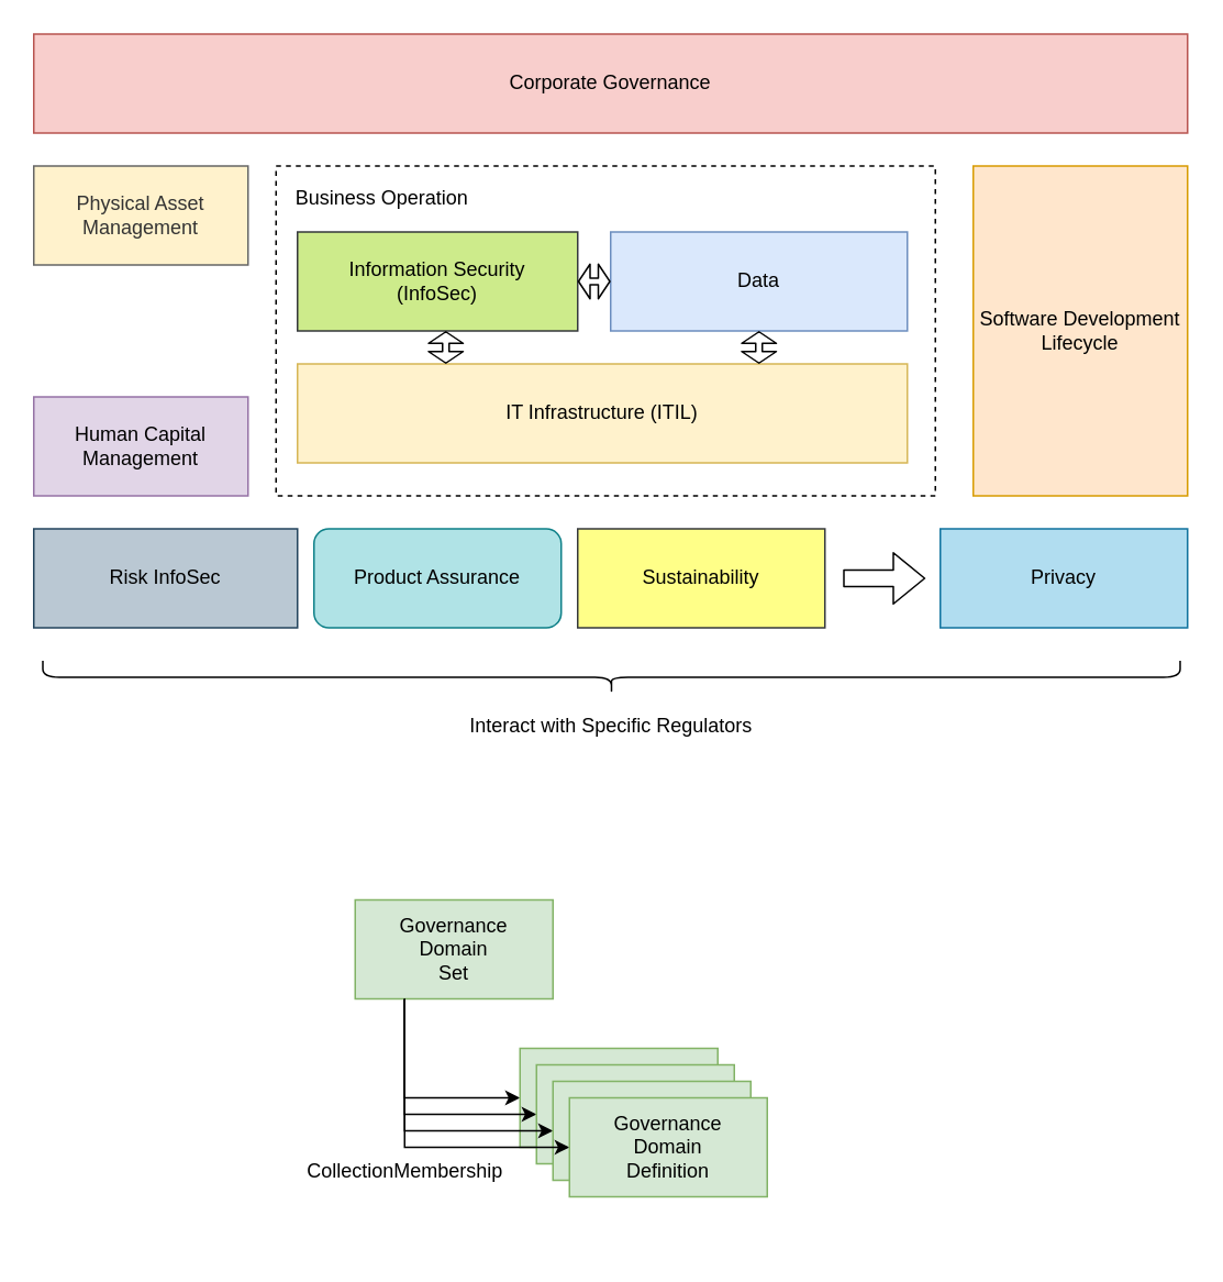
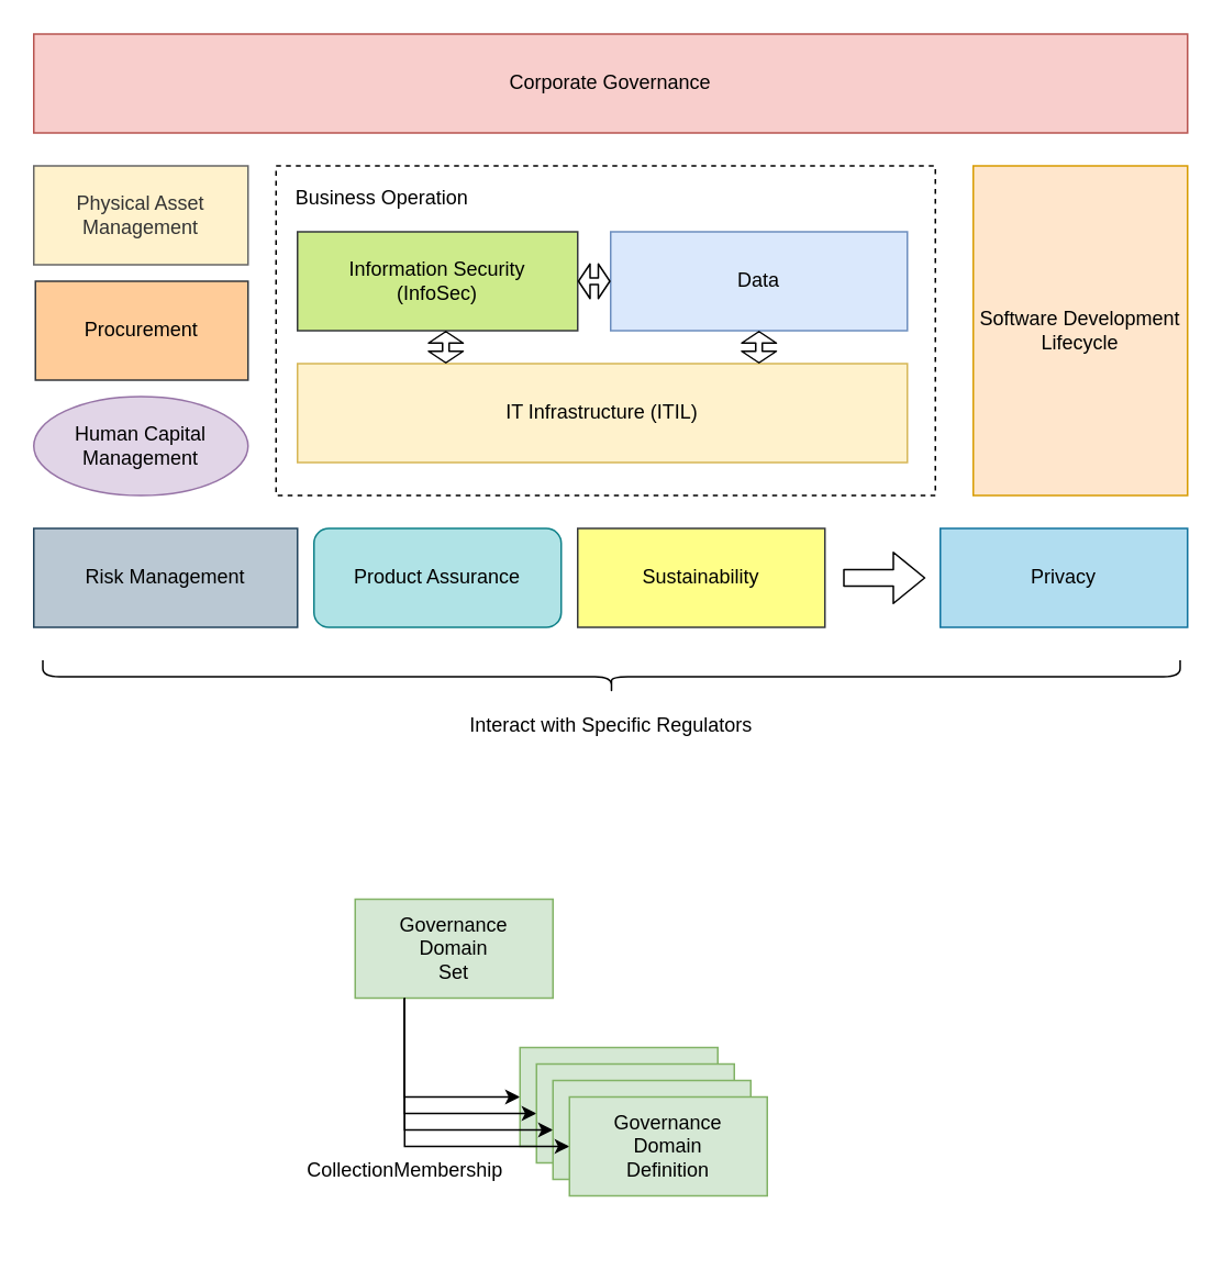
  <mxCell id="0" />
  <mxCell id="1" parent="0" />
  <mxCell id="2" value="" style="rounded=0;whiteSpace=wrap;html=1;dashed=1;" parent="1" vertex="1"><mxGeometry x="167" y="100" width="400" height="200" as="geometry" /></mxCell>
  <mxCell id="3" value="IT Infrastructure (ITIL)" style="rounded=0;whiteSpace=wrap;html=1;fillColor=#fff2cc;strokeColor=#d6b656;" parent="1" vertex="1"><mxGeometry x="180" y="220" width="370" height="60" as="geometry" /></mxCell>
  <mxCell id="4" value="Information Security&lt;br&gt;(InfoSec)" style="rounded=0;whiteSpace=wrap;html=1;fillColor=#cdeb8b;strokeColor=#36393d;" parent="1" vertex="1"><mxGeometry x="180" y="140" width="170" height="60" as="geometry" /></mxCell>
  <mxCell id="5" value="Data" style="rounded=0;whiteSpace=wrap;html=1;fillColor=#dae8fc;strokeColor=#6c8ebf;" parent="1" vertex="1"><mxGeometry x="370" y="140" width="180" height="60" as="geometry" /></mxCell>
  <mxCell id="6" value="" style="shape=flexArrow;endArrow=classic;startArrow=classic;html=1;width=4;endSize=2;startSize=2;endWidth=16;startWidth=16;" parent="1" edge="1"><mxGeometry width="50" height="50" relative="1" as="geometry"><mxPoint x="270" y="220" as="sourcePoint" /><mxPoint x="270" y="200" as="targetPoint" /></mxGeometry></mxCell>
  <mxCell id="7" value="" style="shape=flexArrow;endArrow=classic;startArrow=classic;html=1;width=4;endSize=2;startSize=2;endWidth=16;startWidth=16;entryX=1;entryY=0.5;entryDx=0;entryDy=0;" parent="1" source="5" target="4" edge="1"><mxGeometry width="50" height="50" relative="1" as="geometry"><mxPoint x="371" y="230" as="sourcePoint" /><mxPoint x="371" y="210" as="targetPoint" /></mxGeometry></mxCell>
  <mxCell id="8" value="" style="shape=flexArrow;endArrow=classic;startArrow=classic;html=1;width=4;endSize=2;startSize=2;endWidth=16;startWidth=16;entryX=0.5;entryY=1;entryDx=0;entryDy=0;" parent="1" edge="1"><mxGeometry width="50" height="50" relative="1" as="geometry"><mxPoint x="460" y="220" as="sourcePoint" /><mxPoint x="460" y="200" as="targetPoint" /></mxGeometry></mxCell>
  <mxCell id="9" value="Software Development Lifecycle" style="rounded=0;whiteSpace=wrap;html=1;fillColor=#ffe6cc;strokeColor=#d79b00;" parent="1" vertex="1"><mxGeometry x="590" y="100" width="130" height="200" as="geometry" /></mxCell>
  <mxCell id="10" value="Business Operation" style="text;html=1;align=center;verticalAlign=middle;resizable=0;points=[];autosize=1;" parent="1" vertex="1"><mxGeometry x="171" y="110" width="120" height="20" as="geometry" /></mxCell>
  <mxCell id="11" value="Physical Asset Management" style="rounded=0;whiteSpace=wrap;html=1;fillColor=#fff2cc;strokeColor=#666666;fontColor=#333333;" parent="1" vertex="1"><mxGeometry x="20" y="100" width="130" height="60" as="geometry" /></mxCell>
  <mxCell id="12" value="Corporate Governance" style="rounded=0;whiteSpace=wrap;html=1;fillColor=#f8cecc;strokeColor=#b85450;" parent="1" vertex="1"><mxGeometry x="20" y="20" width="700" height="60" as="geometry" /></mxCell>
- <mxCell id="13" value="Risk InfoSec" style="rounded=0;whiteSpace=wrap;html=1;fillColor=#bac8d3;strokeColor=#23445d;" parent="1" vertex="1"><mxGeometry x="20" y="320" width="160" height="60" as="geometry" /></mxCell>
+ <mxCell id="13" value="Risk Management" style="rounded=0;whiteSpace=wrap;html=1;fillColor=#bac8d3;strokeColor=#23445d;" parent="1" vertex="1"><mxGeometry x="20" y="320" width="160" height="60" as="geometry" /></mxCell>
  <mxCell id="14" value="Privacy" style="rounded=0;whiteSpace=wrap;html=1;fillColor=#b1ddf0;strokeColor=#10739e;" parent="1" vertex="1"><mxGeometry x="570" y="320" width="150" height="60" as="geometry" /></mxCell>
- <mxCell id="15" value="Human Capital Management" style="rounded=0;whiteSpace=wrap;html=1;fillColor=#e1d5e7;strokeColor=#9673a6;" parent="1" vertex="1"><mxGeometry x="20" y="240" width="130" height="60" as="geometry" /></mxCell>
+ <mxCell id="15" value="Human Capital Management" style="ellipse;whiteSpace=wrap;html=1;fillColor=#e1d5e7;strokeColor=#9673a6;" parent="1" vertex="1"><mxGeometry x="20" y="240" width="130" height="60" as="geometry" /></mxCell>
  <mxCell id="16" value="Product Assurance" style="whiteSpace=wrap;html=1;fillColor=#b0e3e6;strokeColor=#0e8088;rounded=1;" parent="1" vertex="1"><mxGeometry x="190" y="320" width="150" height="60" as="geometry" /></mxCell>
  <mxCell id="17" value="" style="shape=flexArrow;endArrow=classic;html=1;" parent="1" edge="1"><mxGeometry width="50" height="50" relative="1" as="geometry"><mxPoint x="511" y="350" as="sourcePoint" /><mxPoint x="561" y="350" as="targetPoint" /></mxGeometry></mxCell>
+ <mxCell id="18" value="Procurement" style="rounded=0;whiteSpace=wrap;html=1;fillColor=#ffcc99;strokeColor=#36393d;" parent="1" vertex="1"><mxGeometry x="21" y="170" width="129" height="60" as="geometry" /></mxCell>
  <mxCell id="19" value="Sustainability" style="rounded=0;whiteSpace=wrap;html=1;fillColor=#ffff88;strokeColor=#36393d;" parent="1" vertex="1"><mxGeometry x="350" y="320" width="150" height="60" as="geometry" /></mxCell>
  <mxCell id="20" value="" style="shape=curlyBracket;whiteSpace=wrap;html=1;rounded=1;fontColor=#000000;align=center;rotation=-90;" parent="1" vertex="1"><mxGeometry x="360.5" y="65" width="20" height="690" as="geometry" /></mxCell>
  <mxCell id="21" value="Interact with Specific Regulators" style="text;html=1;align=center;verticalAlign=middle;resizable=0;points=[];autosize=1;fontColor=#000000;" parent="1" vertex="1"><mxGeometry x="275" y="430" width="190" height="20" as="geometry" /></mxCell>
  <mxCell id="22" value="" style="edgeStyle=orthogonalEdgeStyle;rounded=0;orthogonalLoop=1;jettySize=auto;html=1;exitX=0.25;exitY=1;exitDx=0;exitDy=0;entryX=0;entryY=0.5;entryDx=0;entryDy=0;" parent="1" source="23" target="24" edge="1"><mxGeometry relative="1" as="geometry" /></mxCell>
  <mxCell id="23" value="Governance &lt;br&gt;Domain&lt;br&gt;Set" style="rounded=0;whiteSpace=wrap;html=1;fillColor=#d5e8d4;strokeColor=#82b366;" parent="1" vertex="1"><mxGeometry x="215" y="545" width="120" height="60" as="geometry" /></mxCell>
  <mxCell id="24" value="Governance&lt;br&gt;Domain&lt;br&gt;Definition" style="rounded=0;whiteSpace=wrap;html=1;fillColor=#d5e8d4;strokeColor=#82b366;" parent="1" vertex="1"><mxGeometry x="315" y="635" width="120" height="60" as="geometry" /></mxCell>
  <mxCell id="25" value="" style="edgeStyle=orthogonalEdgeStyle;rounded=0;orthogonalLoop=1;jettySize=auto;html=1;exitX=0.25;exitY=1;exitDx=0;exitDy=0;entryX=0;entryY=0.5;entryDx=0;entryDy=0;" parent="1" source="23" target="26" edge="1"><mxGeometry relative="1" as="geometry"><mxPoint x="255" y="615" as="sourcePoint" /></mxGeometry></mxCell>
  <mxCell id="26" value="Governance&lt;br&gt;Domain&lt;br&gt;Definition" style="rounded=0;whiteSpace=wrap;html=1;fillColor=#d5e8d4;strokeColor=#82b366;" parent="1" vertex="1"><mxGeometry x="325" y="645" width="120" height="60" as="geometry" /></mxCell>
  <mxCell id="27" value="" style="edgeStyle=orthogonalEdgeStyle;rounded=0;orthogonalLoop=1;jettySize=auto;html=1;exitX=0.25;exitY=1;exitDx=0;exitDy=0;entryX=0;entryY=0.5;entryDx=0;entryDy=0;" parent="1" source="23" target="28" edge="1"><mxGeometry relative="1" as="geometry"><mxPoint x="265" y="625" as="sourcePoint" /></mxGeometry></mxCell>
  <mxCell id="28" value="Governance&lt;br&gt;Domain&lt;br&gt;Definition" style="rounded=0;whiteSpace=wrap;html=1;fillColor=#d5e8d4;strokeColor=#82b366;" parent="1" vertex="1"><mxGeometry x="335" y="655" width="120" height="60" as="geometry" /></mxCell>
  <mxCell id="29" value="" style="edgeStyle=orthogonalEdgeStyle;rounded=0;orthogonalLoop=1;jettySize=auto;html=1;exitX=0.25;exitY=1;exitDx=0;exitDy=0;entryX=0;entryY=0.5;entryDx=0;entryDy=0;" parent="1" source="23" target="30" edge="1"><mxGeometry relative="1" as="geometry"><mxPoint x="275" y="635" as="sourcePoint" /></mxGeometry></mxCell>
  <mxCell id="30" value="Governance&lt;br&gt;Domain&lt;br&gt;Definition" style="rounded=0;whiteSpace=wrap;html=1;fillColor=#d5e8d4;strokeColor=#82b366;" parent="1" vertex="1"><mxGeometry x="345" y="665" width="120" height="60" as="geometry" /></mxCell>
  <mxCell id="31" value="CollectionMembership" style="text;html=1;align=center;verticalAlign=middle;resizable=0;points=[];autosize=1;strokeColor=none;fillColor=none;" parent="1" vertex="1"><mxGeometry x="175" y="695" width="140" height="30" as="geometry" /></mxCell>
